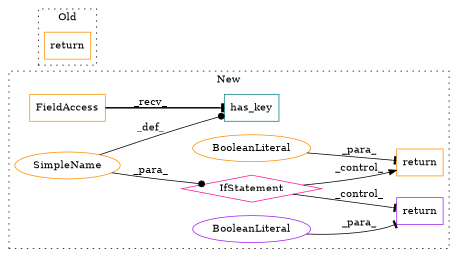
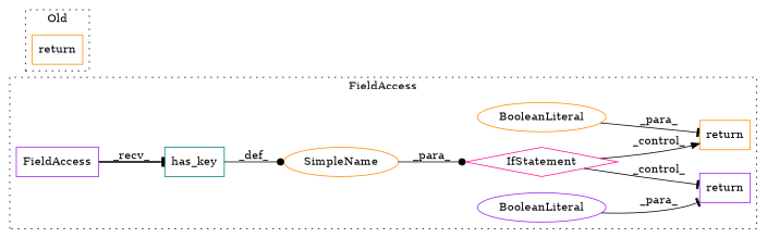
  digraph {
    rankdir=LR
    node [a=41 color=darkorange l=7 shape=box]
    edge [arrowhead=tee style=solid]
    n1 [a=32 color=teal l="8,1" label=has_key s="4444,4453"]
-   n2 [a=22 l=9 label=FieldAccess s=4434]
+   n2 [a=22 color=purple l=9 label=FieldAccess s=4434]
    n3 [a=25 color=deeppink l="4,2" label=IfStatement s="4430,4454" shape=diamond]
    n4 [a=42 label=SimpleName shape=ellipse l=""]
    n5 [label=return s=4464]
    n6 [a=9 l=4 label=BooleanLiteral s=4471 shape=ellipse]
    n7 [color=purple label=return s=4497]
    n8 [a=9 color=purple l=5 label=BooleanLiteral s=4504 shape=ellipse]
    n9 [label=return s=5217]
    subgraph cluster_1 {
-     label=New
+     label=FieldAccess
      style=dotted
      n1
      n2
      n3
      n4
      n5
      n6
      n7
      n8
    }
    subgraph cluster_2 {
      label=Old
      style=dotted
      n9
    }
-   n4 -> n1 [arrowhead=dot label=_def_]
+   n1 -> n4 [arrowhead=dot label=_def_]
    n2 -> n1 [label=_recv_ style=bold]
    n3 -> n5 [arrowhead=normal label=_control_]
    n3 -> n7 [label=_control_]
    n4 -> n3 [arrowhead=dot label=_para_]
    n6 -> n5 [label=_para_]
    n8 -> n7 [label=_para_]
  }
